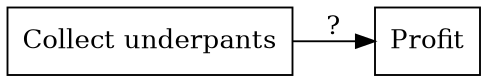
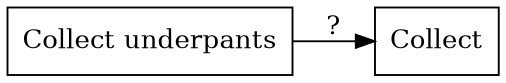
  digraph {
    rankdir=LR
    node [fillcolor=white shape=box style=filled]
    n1 [label="Collect underpants"]
-   n2 [label=Profit]
+   n2 [label=Collect]
    n1 -> n2 [label="?"]
  }
